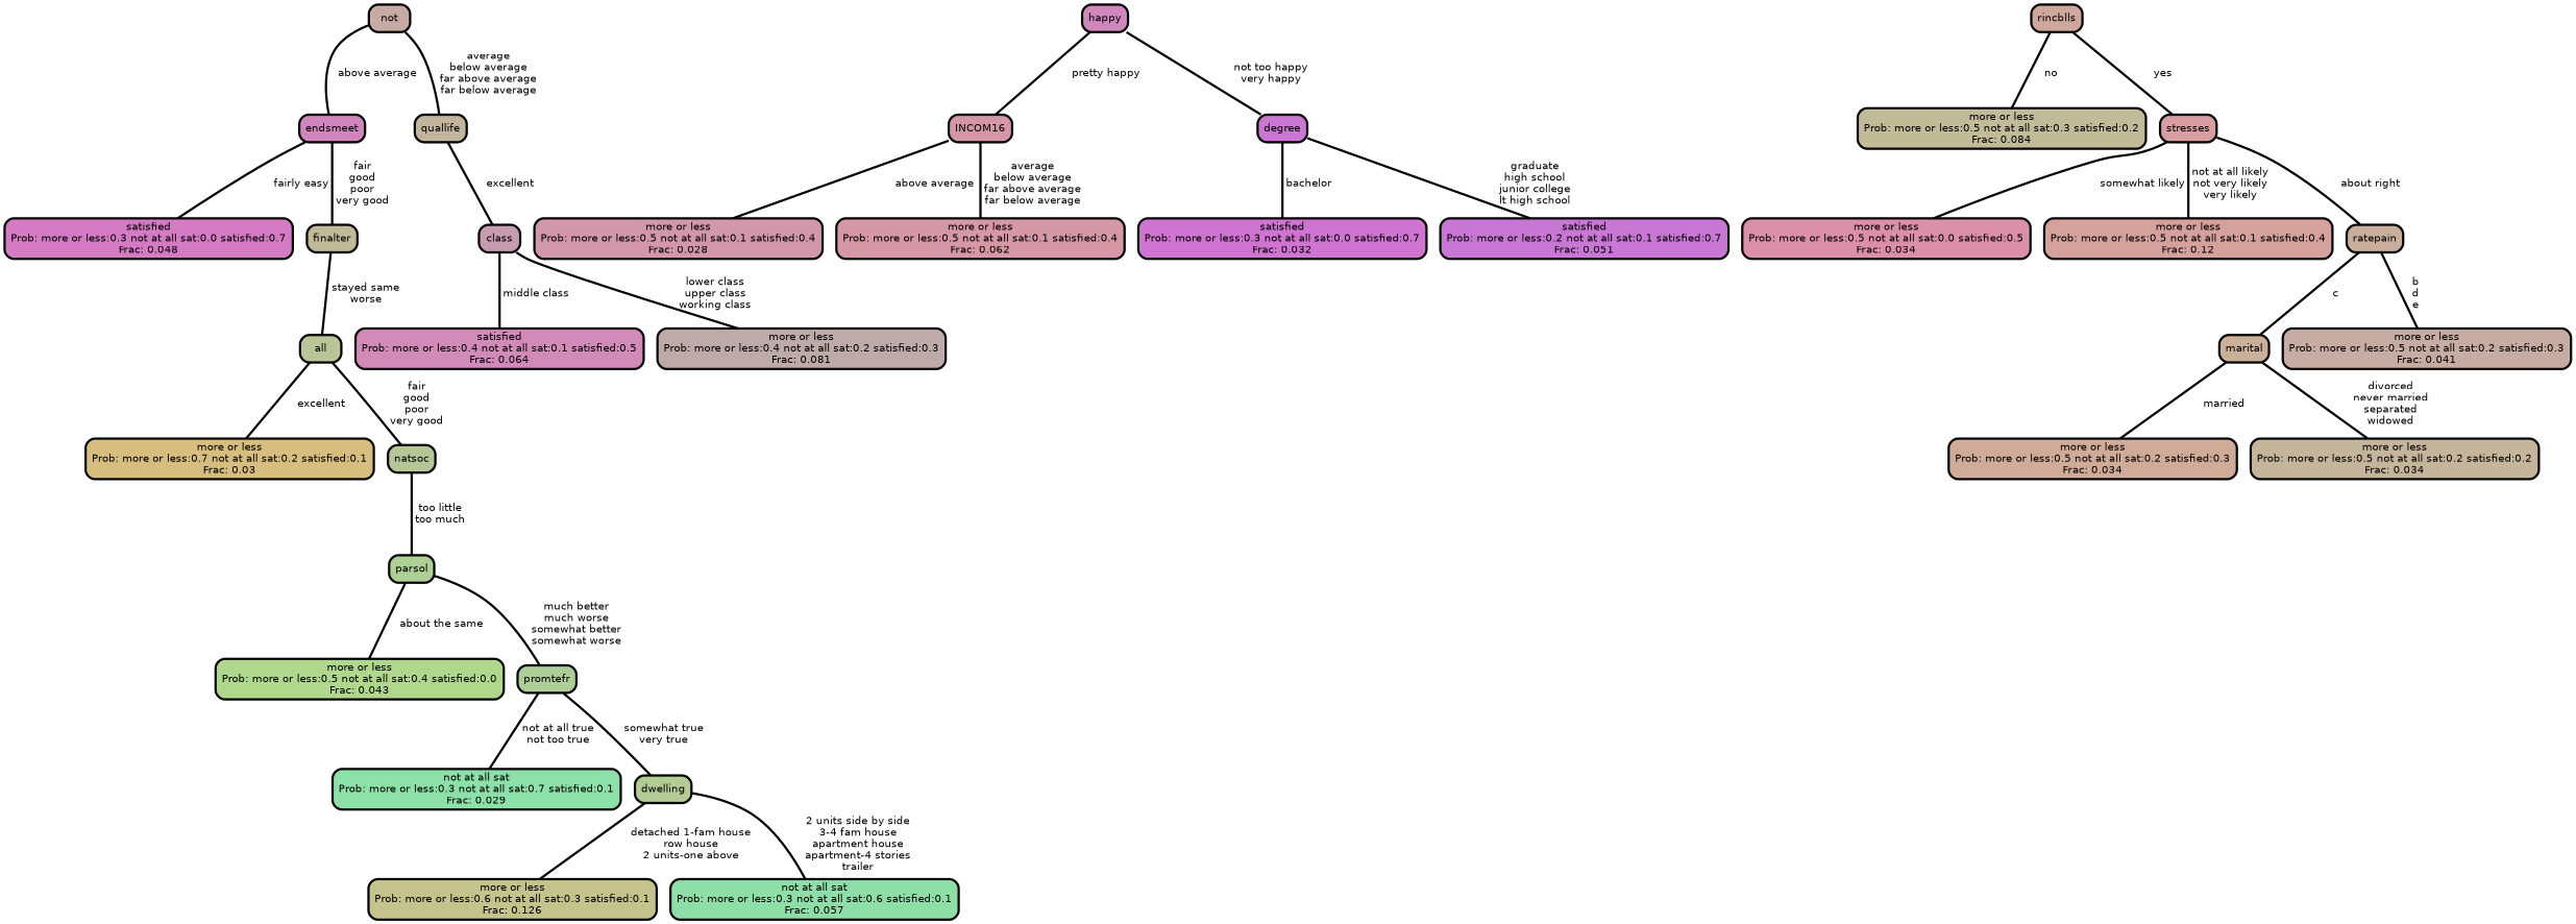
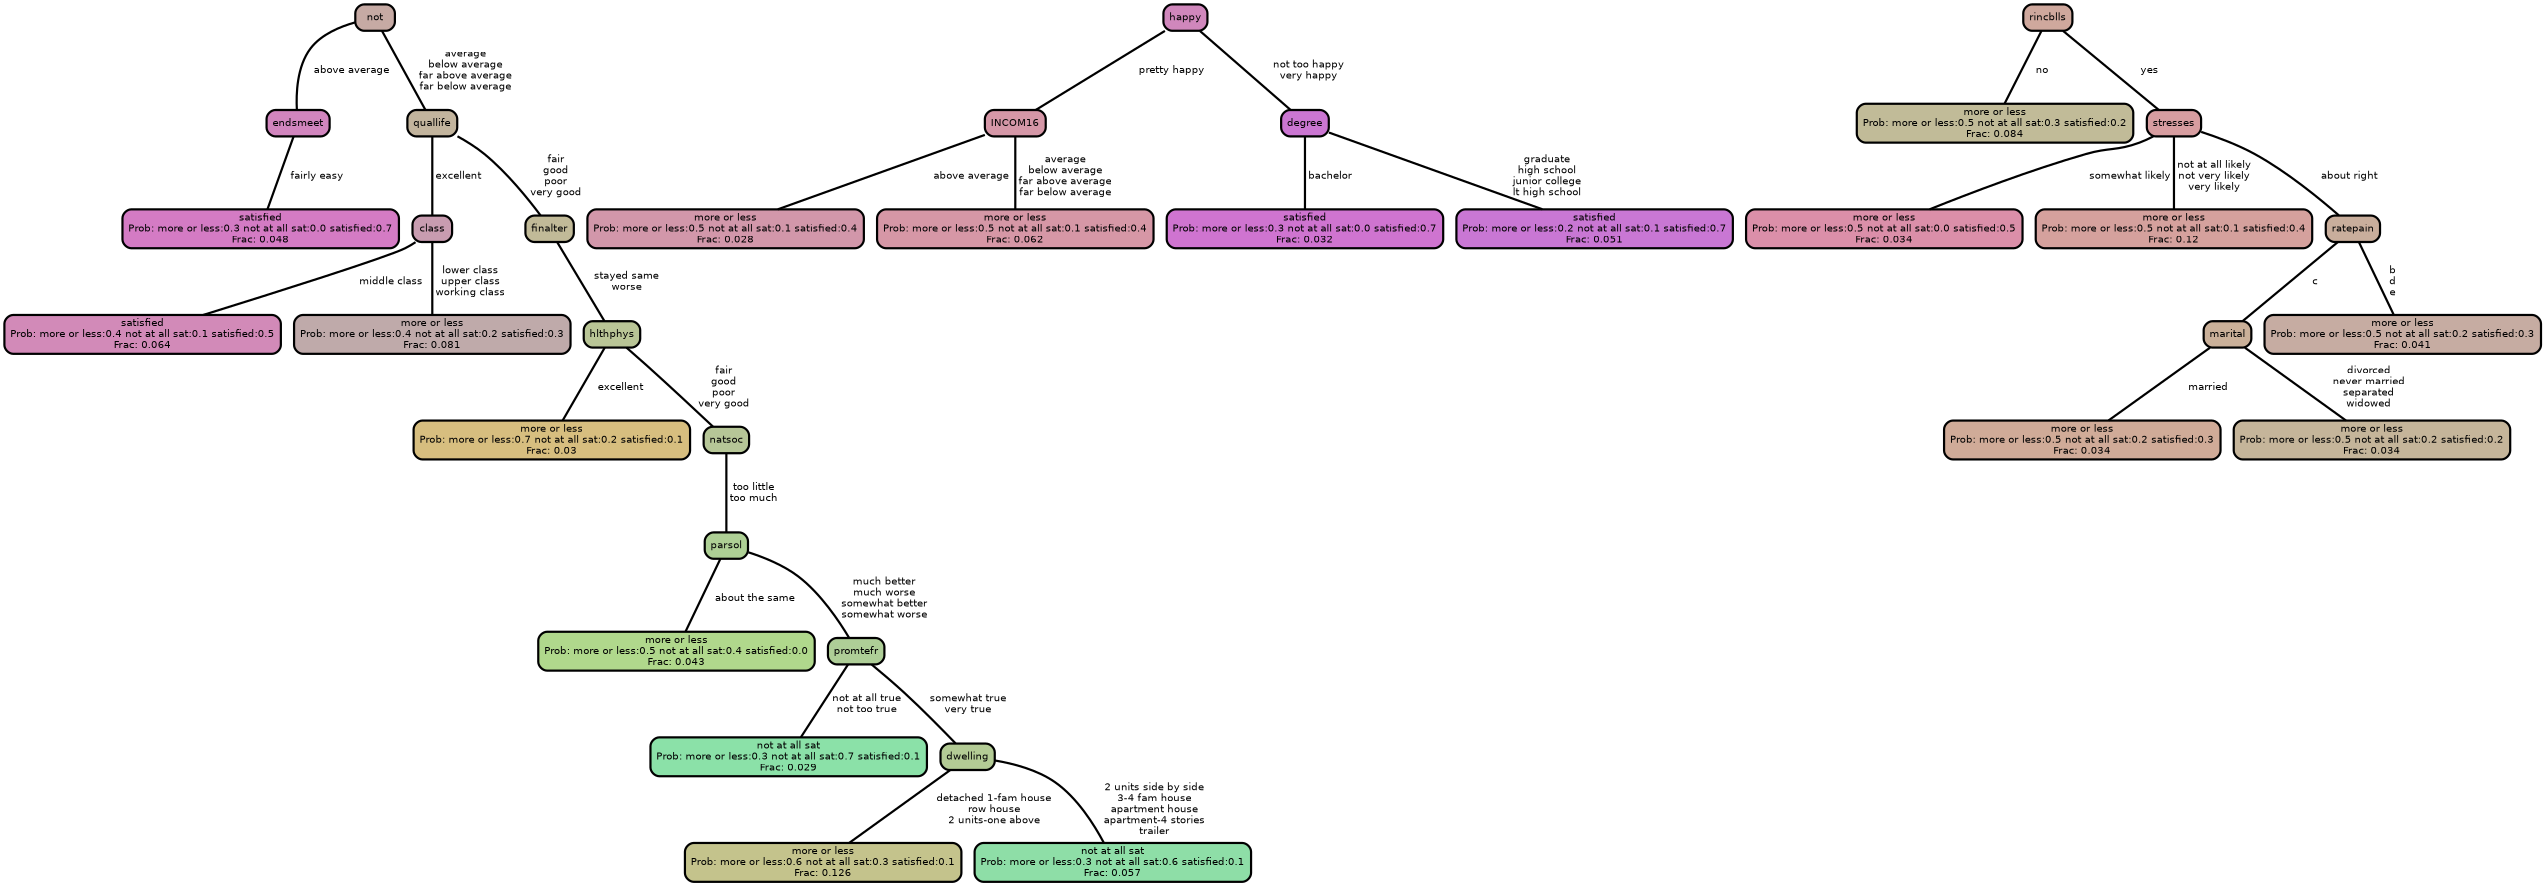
  graph {
    ranksep="0 equally"
    splines=straight
    node [color=black fontcolor=black fontname=helvetica penwidth=3 shape=box style="filled, rounded"]
    edge [color=black fontname=helvetica penwidth=3]
    n1 [fillcolor="#d47bc4" label="satisfied\nProb: more or less:0.3 not at all sat:0.0 satisfied:0.7\nFrac: 0.048"]
    n2 [fillcolor="#d185be" label=endsmeet]
    n3 [fillcolor="#d087bc" label=happy]
    n4 [fillcolor="#d597a7" label=INCOM16]
    n5 [fillcolor="#cb76d2" label=degree]
    n6 [fillcolor="#d297aa" label="more or less\nProb: more or less:0.5 not at all sat:0.1 satisfied:0.4\nFrac: 0.028"]
    n7 [fillcolor="#d697a6" label="more or less\nProb: more or less:0.5 not at all sat:0.1 satisfied:0.4\nFrac: 0.062"]
    n8 [fillcolor="#cf74d0" label="satisfied\nProb: more or less:0.3 not at all sat:0.0 satisfied:0.7\nFrac: 0.032"]
    n9 [fillcolor="#c977d4" label="satisfied\nProb: more or less:0.2 not at all sat:0.1 satisfied:0.7\nFrac: 0.051"]
    n10 [fillcolor="#c6aaa4" label=not]
    n11 [fillcolor="#c2b49d" label=quallife]
    n12 [fillcolor="#c89cb0" label=class]
    n13 [fillcolor="#c1ba98" label=finalter]
    n14 [fillcolor="#d28ab8" label="satisfied\nProb: more or less:0.4 not at all sat:0.1 satisfied:0.5\nFrac: 0.064"]
    n15 [fillcolor="#bfaaaa" label="more or less\nProb: more or less:0.4 not at all sat:0.2 satisfied:0.3\nFrac: 0.081"]
-   n16 [fillcolor="#b9c596" label=all]
+   n16 [fillcolor="#b9c596" label=hlthphys]
    n17 [fillcolor="#c1bb98" label="more or less\nProb: more or less:0.5 not at all sat:0.3 satisfied:0.2\nFrac: 0.084"]
    n18 [fillcolor="#cfa89d" label=rincblls]
    n19 [fillcolor="#d79da0" label=stresses]
    n20 [fillcolor="#db8fa9" label="more or less\nProb: more or less:0.5 not at all sat:0.0 satisfied:0.5\nFrac: 0.034"]
    n21 [fillcolor="#d5a19d" label="more or less\nProb: more or less:0.5 not at all sat:0.1 satisfied:0.4\nFrac: 0.12"]
    n22 [fillcolor="#c9ae9c" label=ratepain]
    n23 [fillcolor="#d7be7f" label="more or less\nProb: more or less:0.7 not at all sat:0.2 satisfied:0.1\nFrac: 0.03"]
    n24 [fillcolor="#b6c697" label=natsoc]
    n25 [fillcolor="#aed095" label=parsol]
    n26 [fillcolor="#d0ab98" label="more or less\nProb: more or less:0.5 not at all sat:0.2 satisfied:0.3\nFrac: 0.034"]
    n27 [fillcolor="#cab099" label=marital]
    n28 [fillcolor="#c5b59a" label="more or less\nProb: more or less:0.5 not at all sat:0.2 satisfied:0.2\nFrac: 0.034"]
    n29 [fillcolor="#c6aca2" label="more or less\nProb: more or less:0.5 not at all sat:0.2 satisfied:0.3\nFrac: 0.041"]
    n30 [fillcolor="#b0d88c" label="more or less\nProb: more or less:0.5 not at all sat:0.4 satisfied:0.0\nFrac: 0.043"]
    n31 [fillcolor="#aece97" label=promtefr]
    n32 [fillcolor="#8be1a8" label="not at all sat\nProb: more or less:0.3 not at all sat:0.7 satisfied:0.1\nFrac: 0.029"]
    n33 [fillcolor="#b3cb95" label=dwelling]
    n34 [fillcolor="#c4c38c" label="more or less\nProb: more or less:0.6 not at all sat:0.3 satisfied:0.1\nFrac: 0.126"]
    n35 [fillcolor="#8edea7" label="not at all sat\nProb: more or less:0.3 not at all sat:0.6 satisfied:0.1\nFrac: 0.057"]
    subgraph sub_1 {
      rank=same
    }
    n2 -- n1 [label=" fairly easy"]
    n3 -- n4 [label=" pretty happy"]
    n3 -- n5 [label=" not too happy\n very happy"]
    n4 -- n6 [label=" above average"]
    n4 -- n7 [label=" average\n below average\n far above average\n far below average"]
    n5 -- n8 [label=" bachelor"]
    n5 -- n9 [label=" graduate\n high school\n junior college\n lt high school"]
    n10 -- n2 [label=" above average"]
    n10 -- n11 [label=" average\n below average\n far above average\n far below average"]
    n11 -- n12 [label=" excellent"]
-   n2 -- n13 [label=" fair\n good\n poor\n very good"]
+   n11 -- n13 [label=" fair\n good\n poor\n very good"]
    n12 -- n14 [label=" middle class"]
    n12 -- n15 [label=" lower class\n upper class\n working class"]
    n13 -- n16 [label=" stayed same\n worse"]
    n16 -- n23 [label=" excellent"]
    n16 -- n24 [label=" fair\n good\n poor\n very good"]
    n18 -- n17 [label=" no"]
    n18 -- n19 [label=" yes"]
    n19 -- n20 [label=" somewhat likely"]
    n19 -- n21 [label=" not at all likely\n not very likely\n very likely"]
    n19 -- n22 [label=" about right"]
    n22 -- n27 [label=" c"]
    n22 -- n29 [label=" b\n d\n e"]
    n24 -- n25 [label=" too little\n too much"]
    n25 -- n30 [label=" about the same"]
    n25 -- n31 [label=" much better\n much worse\n somewhat better\n somewhat worse"]
    n27 -- n26 [label=" married"]
    n27 -- n28 [label=" divorced\n never married\n separated\n widowed"]
    n31 -- n32 [label=" not at all true\n not too true"]
    n31 -- n33 [label=" somewhat true\n very true"]
    n33 -- n34 [label=" detached 1-fam house\n row house\n 2 units-one above"]
    n33 -- n35 [label=" 2 units side by side\n 3-4 fam house\n apartment house\n apartment-4 stories\n trailer"]
  }
